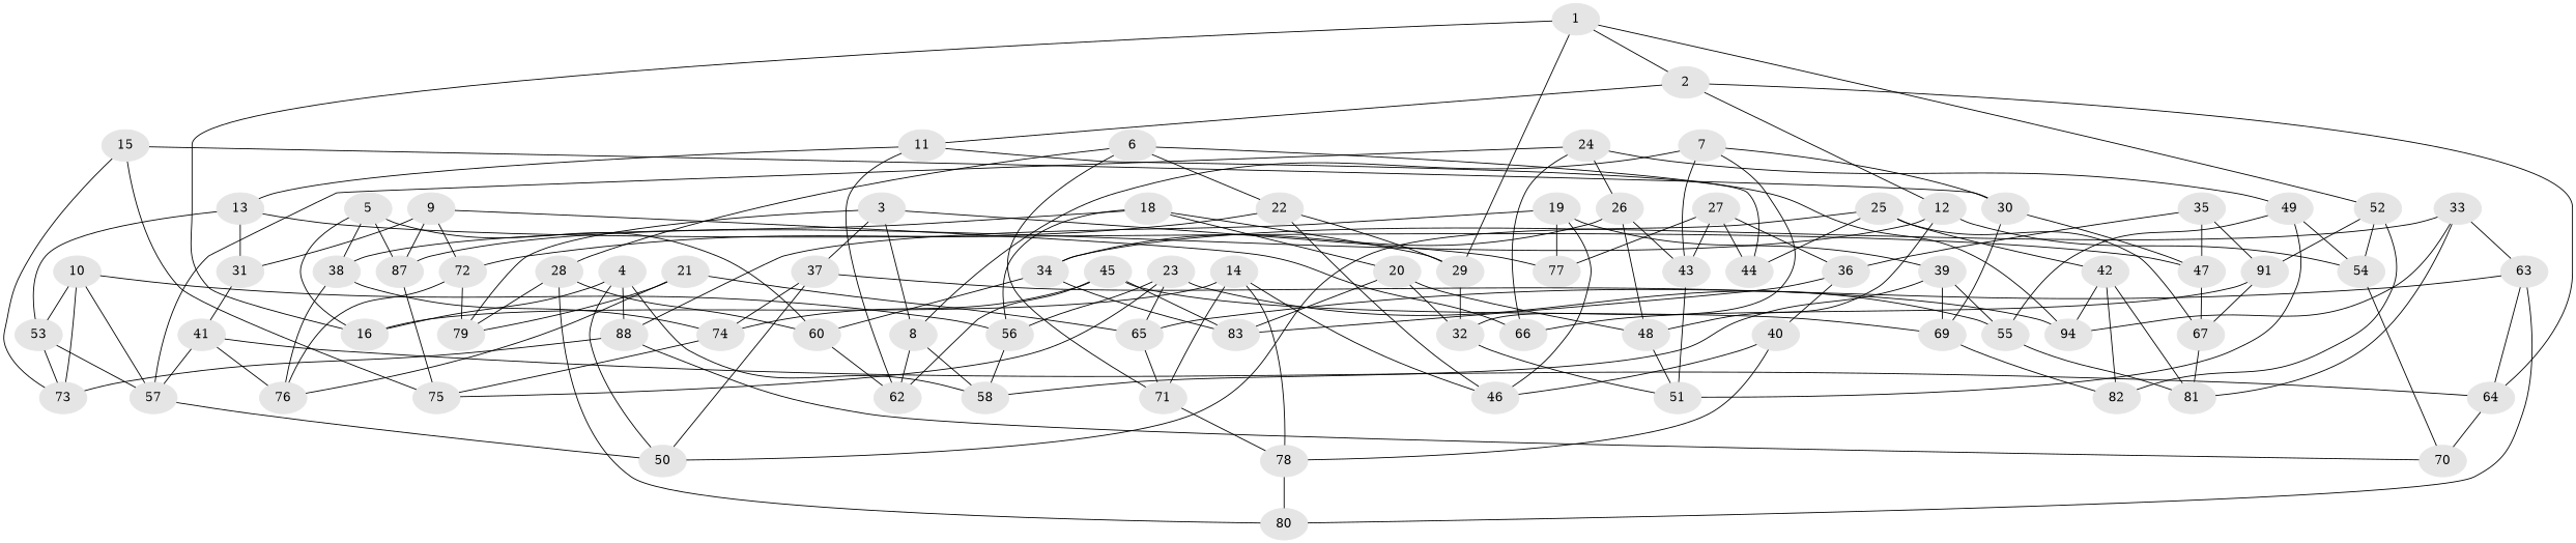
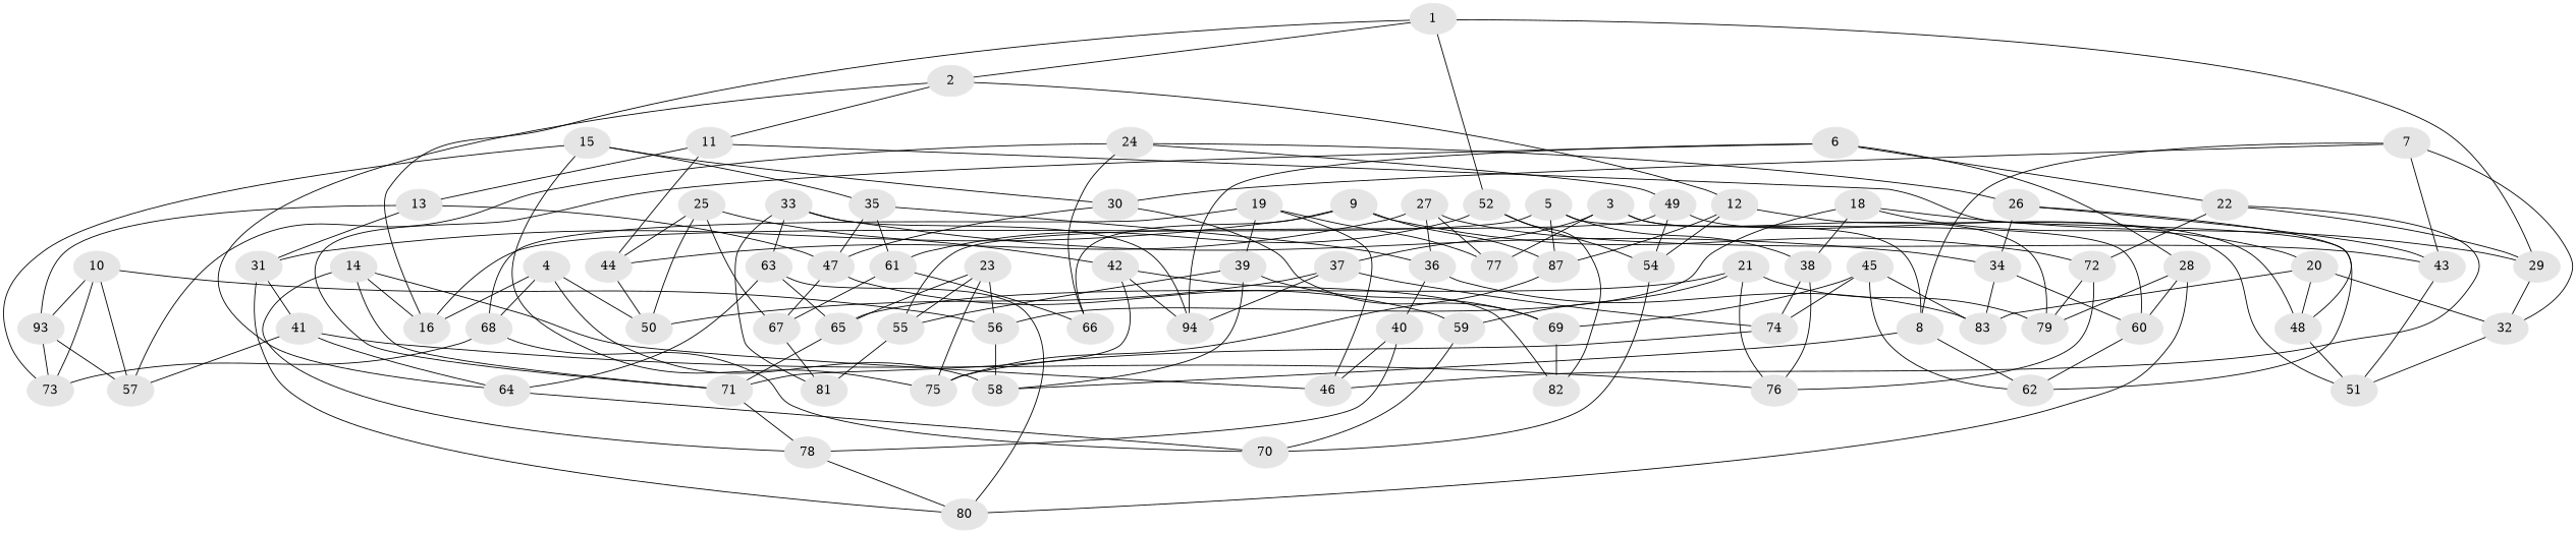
  graph {
    node [color=gray90 style=filled]
    1
    2
    16
    29
    52
    11
    12
    64
    32
    54
-   61 [label=91]
+   61
    82
    62
    13
    44
    n16 [label=87]
    48
    70
    3
    8
    37
    77
    79
    58
    50
    n26 [label=94]
    74
    4
-   68 [label=88]
+   68
    73
    5
    38
    60
    75
    76
    6
    22
    28
    71
    72
    46
    80
    78
    7
    30
    43
    47
    69
    51
    9
    31
    66
    41
    10
-   53
+   53 [label=93]
    56
    57
+   59
    67
    14
    15
    35
    36
    18
    20
    83
    19
    39
    55
    21
    65
    23
    81
    24
    26
    49
    34
    25
    42
    27
    40
    33
    63
    45
    1 -- 2
    1 -- 16
    1 -- 29
    1 -- 52
    2 -- 11
    2 -- 12
    2 -- 64
    29 -- 32
    52 -- 54
    52 -- 61
    52 -- 82
    11 -- 62
    11 -- 13
    11 -- 44
    12 -- 54
    12 -- n16
    12 -- 48
    64 -- 70
    32 -- 51
    54 -- 70
    61 -- 66
    61 -- 67
    13 -- 47
    13 -- 31
    13 -- 53
-   57 -- 50
+   44 -- 50
    n16 -- 75
    48 -- 51
    3 -- 8
    3 -- 37
    3 -- 77
    3 -- 79
    8 -- 62
    8 -- 58
    37 -- 50
    37 -- n26
    37 -- 74
    74 -- 75
    4 -- 16
    4 -- 58
    4 -- 50
    4 -- 68
    68 -- 70
    68 -- 73
    5 -- 16
    5 -- n16
    5 -- 38
    5 -- 60
    38 -- 74
    38 -- 76
    60 -- 62
    6 -- n26
    6 -- 22
    6 -- 28
    6 -- 71
    22 -- 29
    22 -- 72
    22 -- 46
    28 -- 79
    28 -- 60
    28 -- 80
    71 -- 78
    72 -- 79
    72 -- 76
    78 -- 80
    7 -- 32
    7 -- 8
    7 -- 30
    7 -- 43
    30 -- 47
    30 -- 69
    43 -- 51
+   47 -- 59
    47 -- 67
    69 -- 82
    9 -- n16
    9 -- 72
    9 -- 31
    9 -- 66
+   31 -- 80
    31 -- 41
    41 -- 64
    41 -- 76
    41 -- 57
    10 -- 73
    10 -- 53
    10 -- 56
    10 -- 57
    53 -- 73
    53 -- 57
    56 -- 58
+   59 -- 70
    67 -- 81
    14 -- 16
    14 -- 71
    14 -- 46
    14 -- 78
    15 -- 73
    15 -- 75
    15 -- 30
+   15 -- 35
    35 -- 61
    35 -- 47
    35 -- 36
    36 -- 83
    36 -- 40
    18 -- 29
    18 -- 38
    18 -- 56
    18 -- 20
    20 -- 32
    20 -- 48
    20 -- 83
    19 -- 77
    19 -- 68
    19 -- 46
    19 -- 39
    39 -- 58
    39 -- 69
    39 -- 55
    55 -- 81
    21 -- 79
    21 -- 76
+   21 -- 59
    21 -- 65
    65 -- 71
    23 -- 75
    23 -- 56
    23 -- 55
    23 -- 65
    24 -- 66
    24 -- 57
    24 -- 26
    24 -- 49
    26 -- 48
    26 -- 43
    26 -- 34
    49 -- 54
    49 -- 51
    49 -- 55
    34 -- 60
    34 -- 83
    25 -- 44
    25 -- 50
    25 -- 67
    25 -- 42
    42 -- 82
    42 -- n26
-   42 -- 81
+   42 -- 71
    27 -- 44
    27 -- 77
    27 -- 43
    27 -- 36
    40 -- 46
    40 -- 78
    33 -- n26
    33 -- 81
    33 -- 34
    33 -- 63
    63 -- 64
    63 -- 80
    63 -- 65
    45 -- 62
    45 -- 74
    45 -- 69
    45 -- 83
  }
